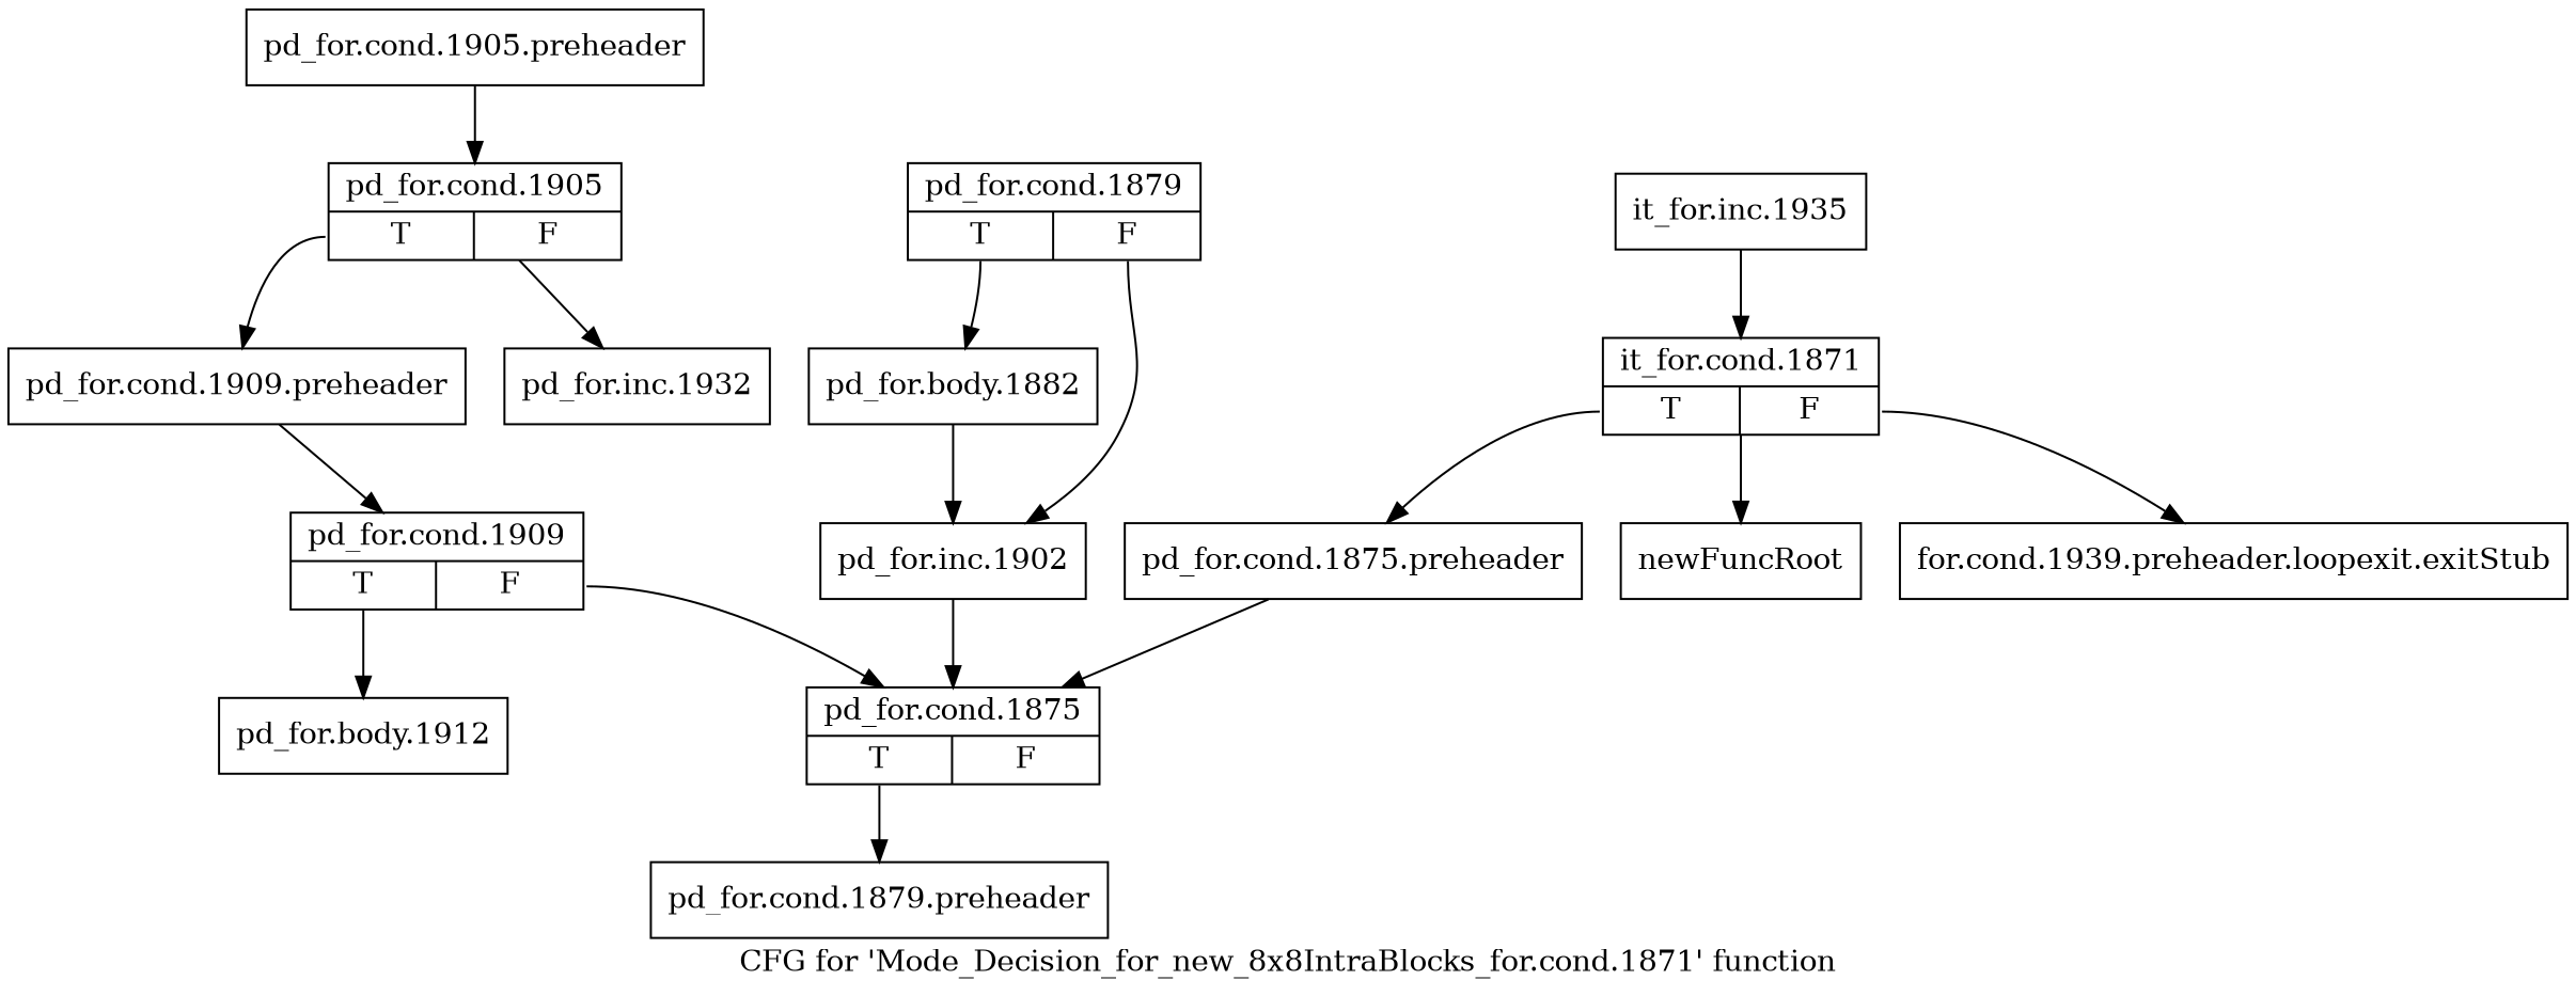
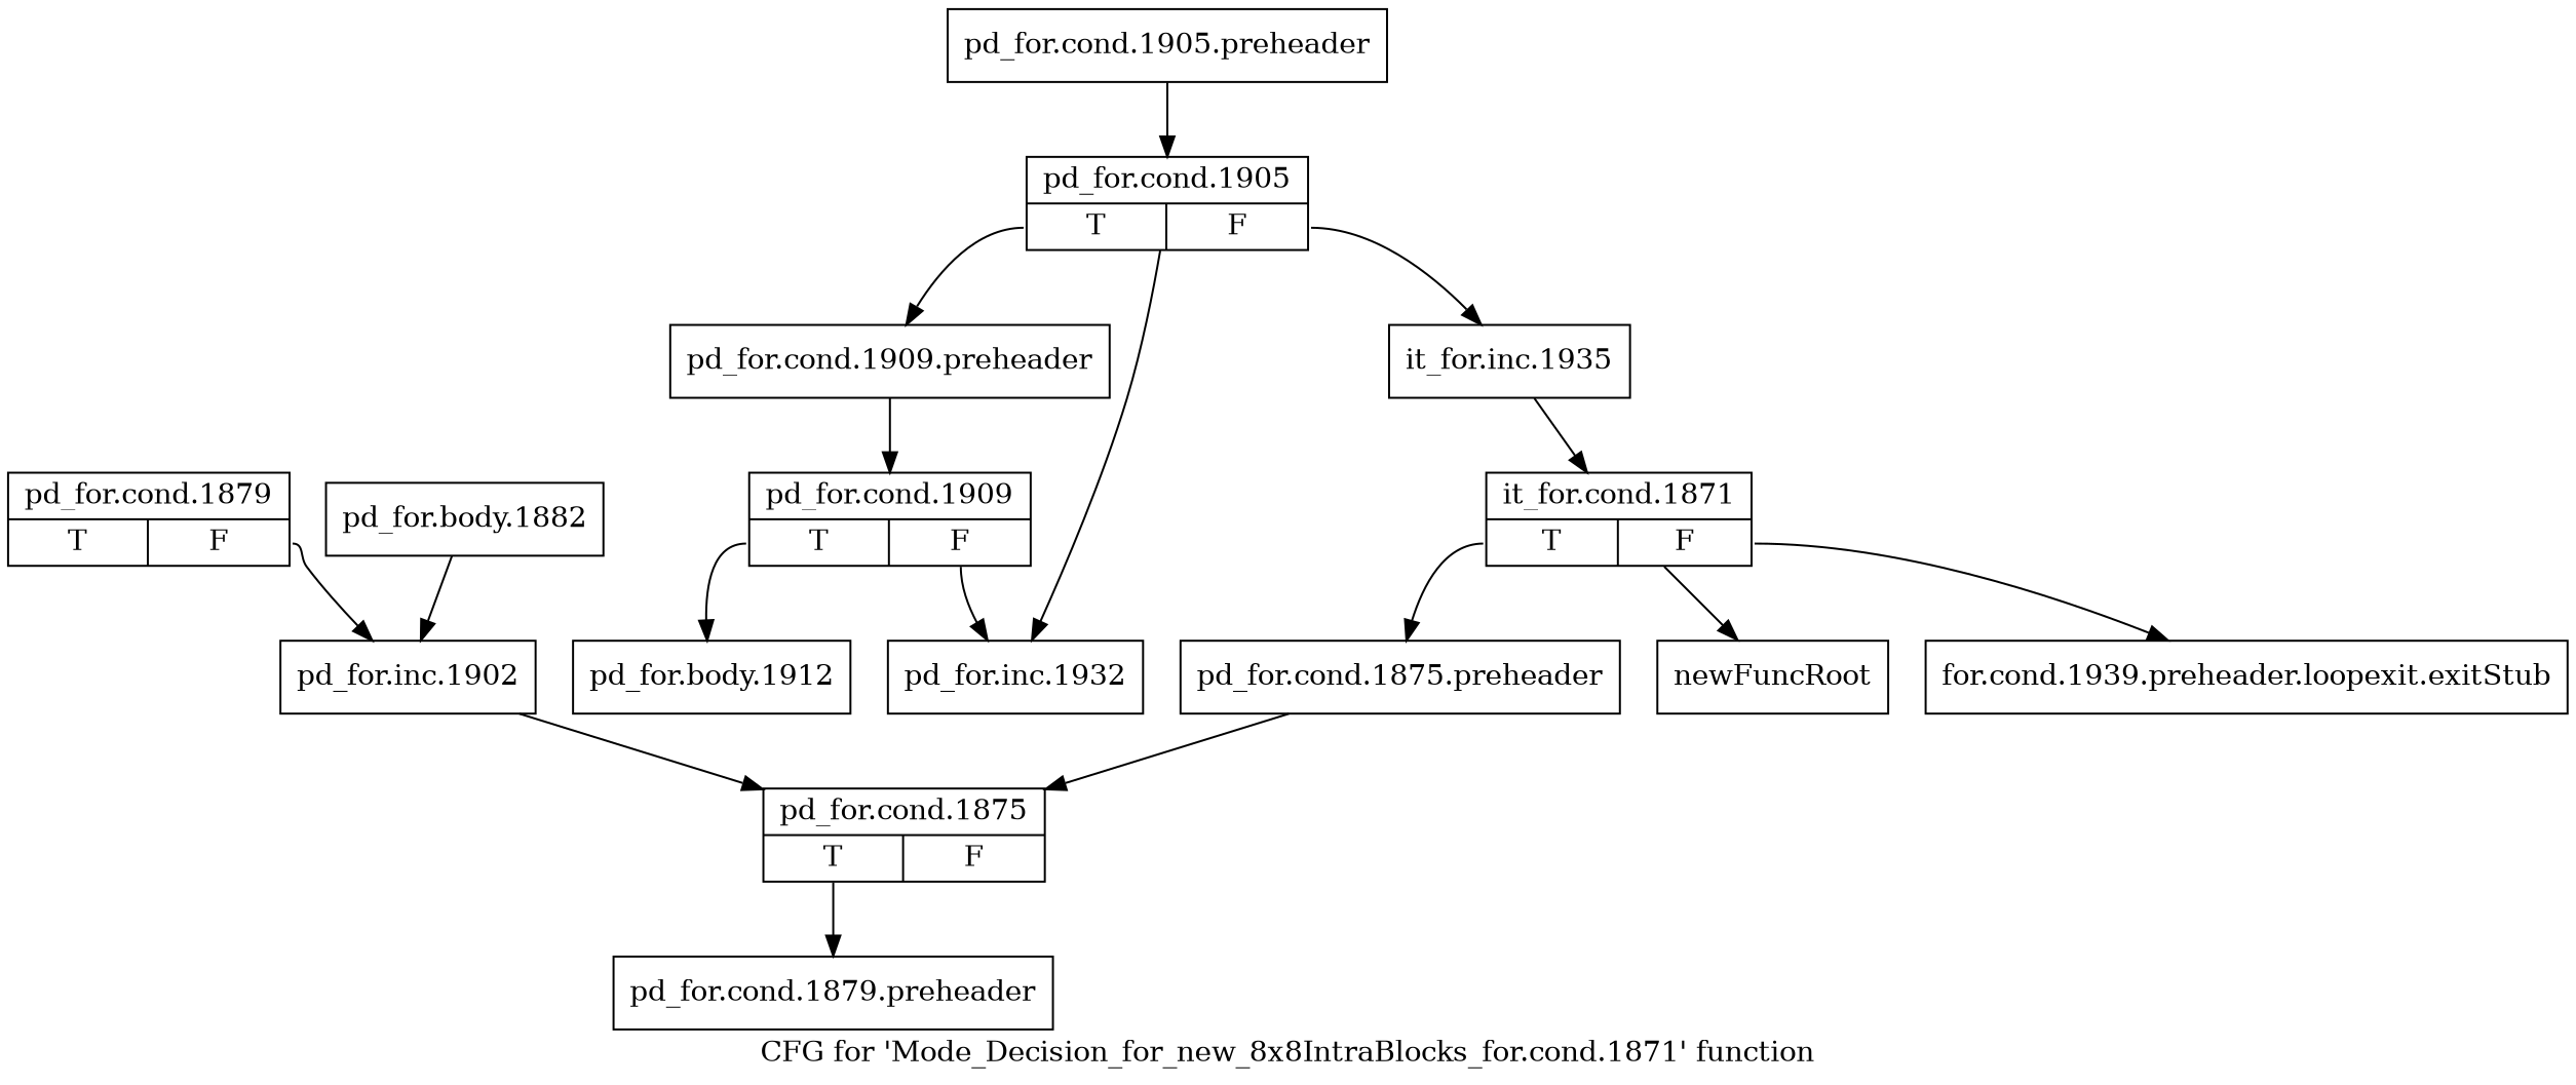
  digraph {
    label="CFG for 'Mode_Decision_for_new_8x8IntraBlocks_for.cond.1871' function"
    node [shape=record]
    n1 [label="{newFuncRoot}"]
    n2 [label="{it_for.cond.1871|{<s0>T|<s1>F}}"]
    n3 [label="{for.cond.1939.preheader.loopexit.exitStub}"]
    n4 [label="{pd_for.cond.1875.preheader}"]
    n5 [label="{pd_for.cond.1875|{<s0>T|<s1>F}}"]
    n6 [label="{pd_for.cond.1879.preheader}"]
    n7 [label="{pd_for.cond.1905.preheader}"]
    n8 [label="{pd_for.cond.1905|{<s0>T|<s1>F}}"]
    n9 [label="{pd_for.cond.1879|{<s0>T|<s1>F}}"]
    n10 [label="{pd_for.body.1882}"]
    n11 [label="{pd_for.inc.1902}"]
    n12 [label="{pd_for.cond.1909.preheader}"]
    n13 [label="{it_for.inc.1935}"]
    n14 [label="{pd_for.inc.1932}"]
    n15 [label="{pd_for.cond.1909|{<s0>T|<s1>F}}"]
    n16 [label="{pd_for.body.1912}"]
    n2 -> n1
    n2 -> n3 [tailport=s1]
    n2 -> n4 [tailport=s0]
    n4 -> n5
    n5 -> n6 [tailport=s0]
    n7 -> n8
    n8 -> n12 [tailport=s0]
+   n8 -> n13 [tailport=s1]
    n8 -> n14
-   n9 -> n10 [tailport=s0]
    n9 -> n11 [tailport=s1]
    n10 -> n11
    n11 -> n5
    n12 -> n15
    n13 -> n2
-   n15 -> n5 [tailport=s1]
+   n15 -> n14 [tailport=s1]
    n15 -> n16 [tailport=s0]
  }
